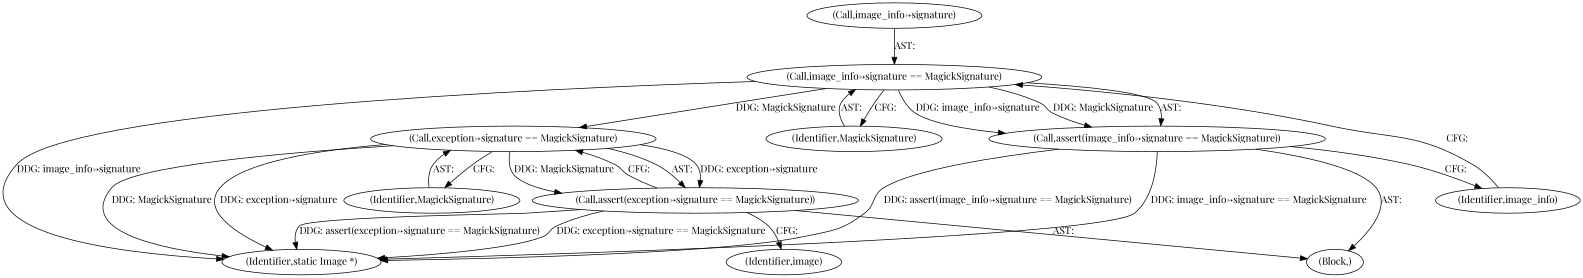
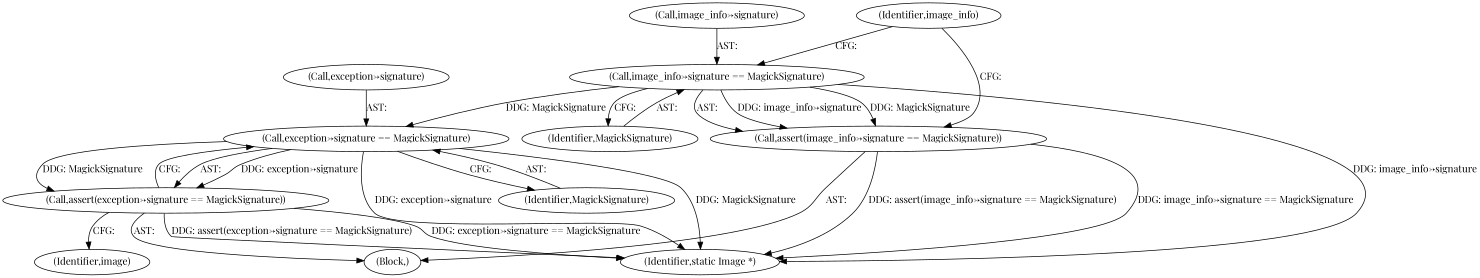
  digraph {
    fontname="Playfair Display"
    node [fontname="Playfair Display"]
    edge [fontname="Playfair Display"]
    n1 [label="(Call,image_info->signature == MagickSignature)"]
    n2 [label="(Call,assert(image_info->signature == MagickSignature))"]
    n3 [label="(Call,exception->signature == MagickSignature)"]
    n4 [label="(Identifier,MagickSignature)"]
    n5 [label="(Identifier,static Image *)"]
    n6 [label="(Block,)"]
    n7 [label="(Call,assert(exception->signature == MagickSignature))"]
    n8 [label="(Identifier,MagickSignature)"]
    n9 [label="(Identifier,image)"]
    n10 [label="(Identifier,image_info)"]
+   n11 [label="(Call,exception->signature)"]
    n12 [label="(Call,image_info->signature)"]
    n1 -> n2 [label="AST: "]
    n1 -> n2 [label="DDG: image_info->signature"]
    n1 -> n2 [label="DDG: MagickSignature"]
    n1 -> n3 [label="DDG: MagickSignature"]
    n1 -> n4 [label="CFG: "]
    n1 -> n5 [label="DDG: image_info->signature"]
    n2 -> n5 [label="DDG: image_info->signature == MagickSignature"]
    n2 -> n5 [label="DDG: assert(image_info->signature == MagickSignature)"]
    n2 -> n6 [label="AST: "]
    n3 -> n5 [label="DDG: exception->signature"]
    n3 -> n5 [label="DDG: MagickSignature"]
    n3 -> n7 [label="AST: "]
    n3 -> n7 [label="DDG: exception->signature"]
    n3 -> n7 [label="DDG: MagickSignature"]
    n3 -> n8 [label="CFG: "]
    n4 -> n1 [label="AST: "]
    n7 -> n3 [label="CFG: "]
    n7 -> n5 [label="DDG: exception->signature == MagickSignature"]
    n7 -> n5 [label="DDG: assert(exception->signature == MagickSignature)"]
    n7 -> n6 [label="AST: "]
    n7 -> n9 [label="CFG: "]
    n8 -> n3 [label="AST: "]
    n10 -> n1 [label="CFG: "]
-   n2 -> n10 [label="CFG: "]
+   n10 -> n2 [label="CFG: "]
+   n11 -> n3 [label="AST: "]
    n12 -> n1 [label="AST: "]
  }
